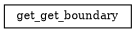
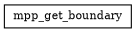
  digraph {
    rankdir=LR
    fontname="DejaVu Serif"
-   n1 [color=black fillcolor=white fontname="DejaVu Serif" fontsize=10 height=0.2 label=get_get_boundary shape=record style=filled width=0.4]
+   n1 [color=black fillcolor=white fontname="DejaVu Serif" fontsize=10 height=0.2 label=mpp_get_boundary shape=record style=filled width=0.4]
  }
